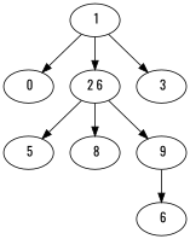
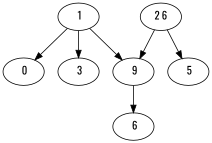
  digraph {
    fontname=Oswald
    node [fontname=Oswald]
    edge [fontname=Oswald]
    " 1"
    " 0"
    n3 [label="2 6"]
    " 3"
    " 5"
-   " 8"
    " 9"
    " 6"
    " 1" -> " 0"
-   " 1" -> n3
+   " 1" -> " 9"
    " 1" -> " 3"
    n3 -> " 5"
-   n3 -> " 8"
    n3 -> " 9"
    " 9" -> " 6"
  }
